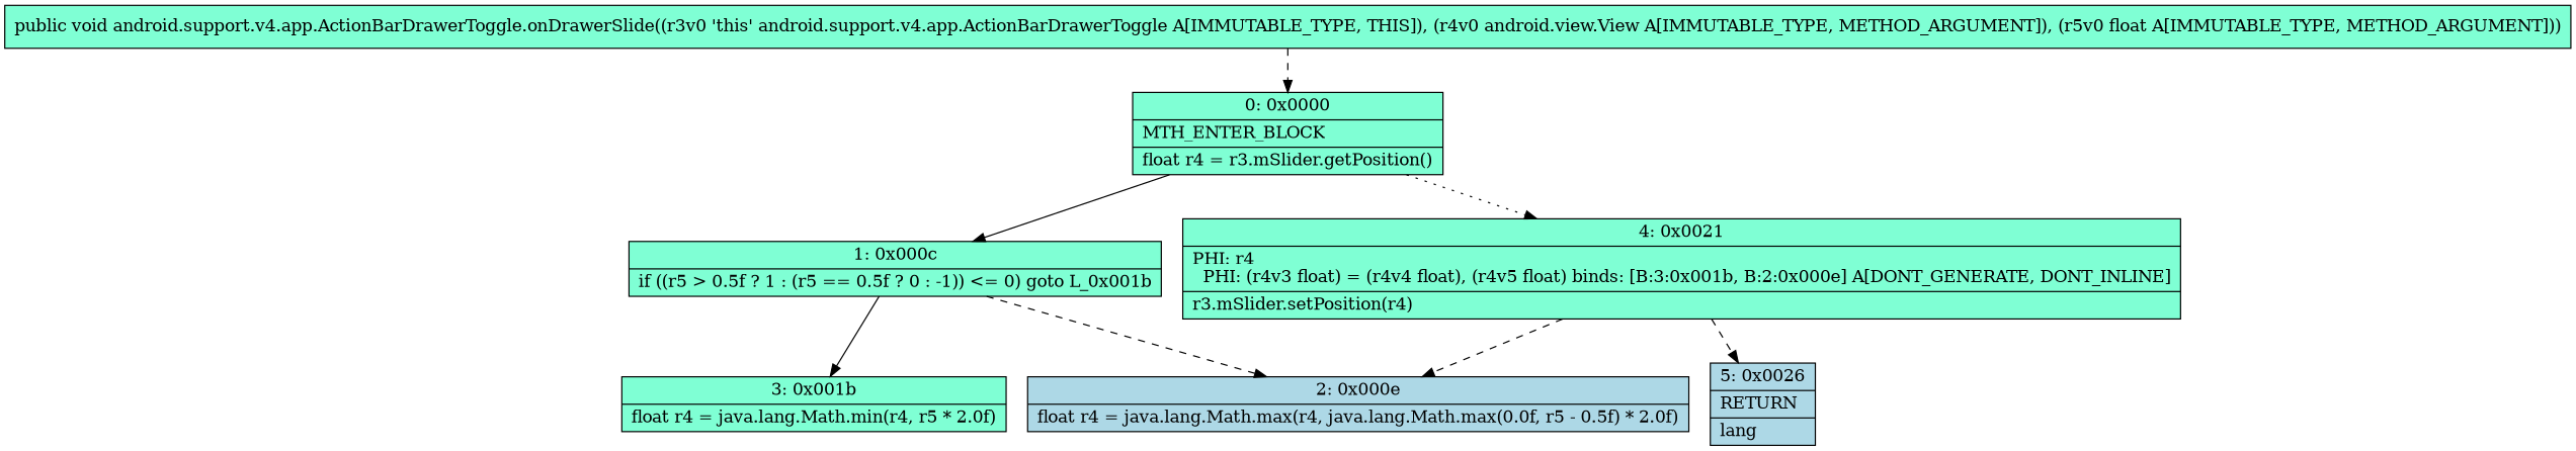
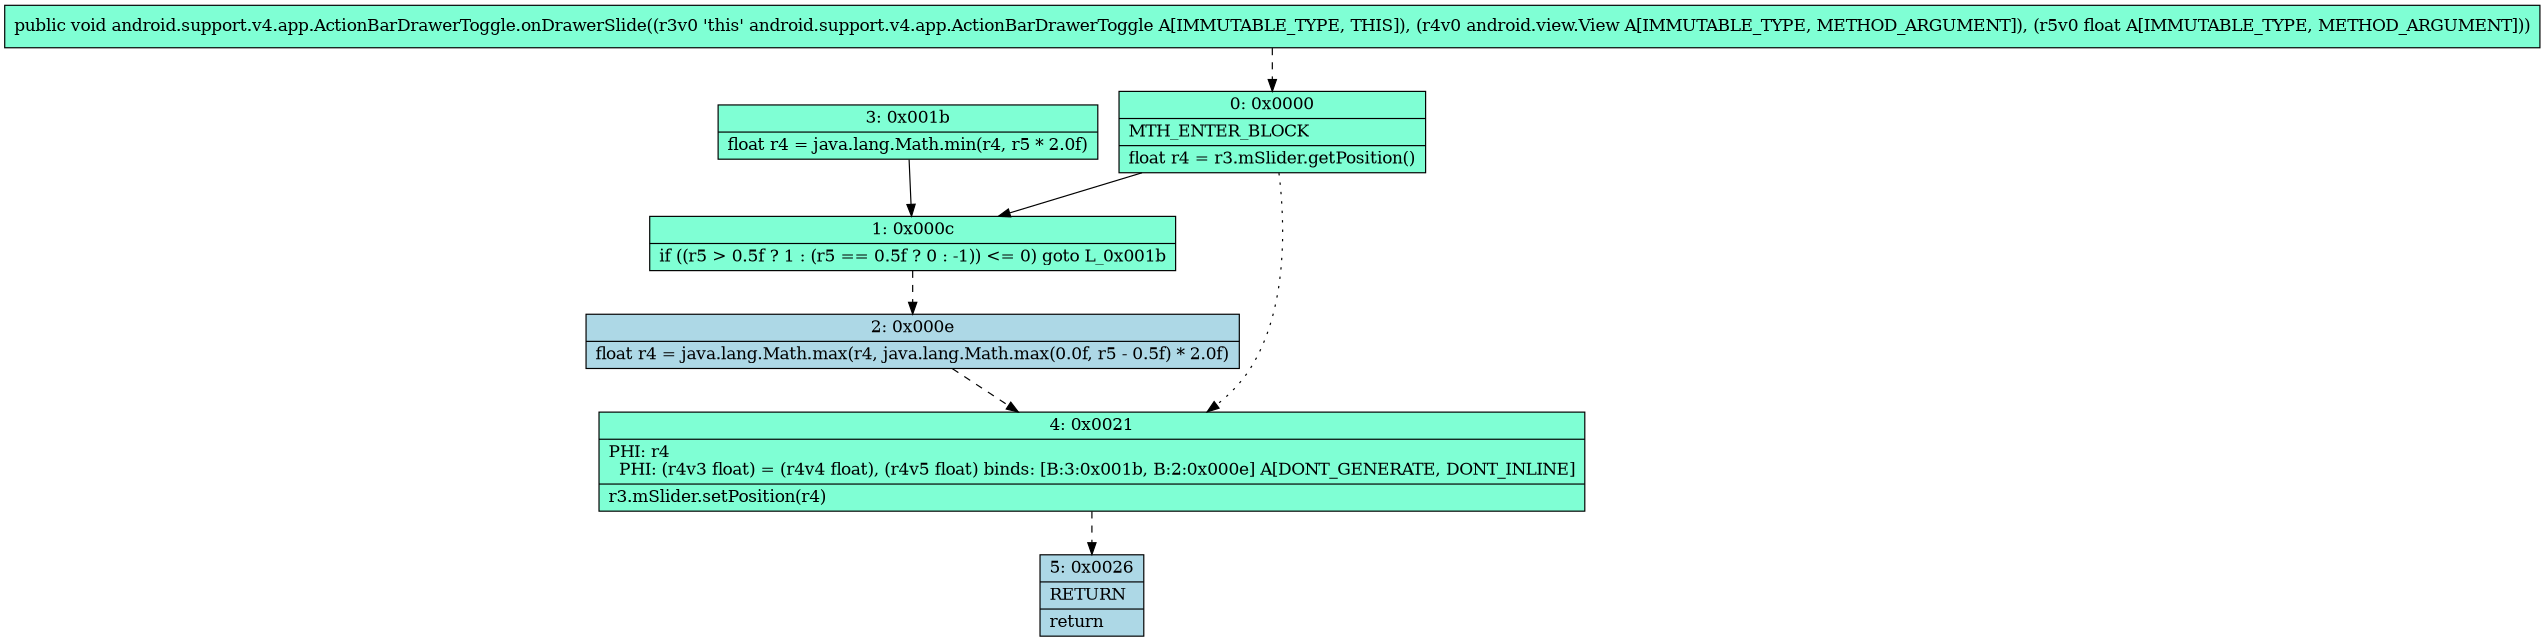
  digraph {
    node [fillcolor=aquamarine shape=record style=filled]
    edge [style=dashed]
    n1 [label="{0\:\ 0x0000|MTH_ENTER_BLOCK\l|float r4 = r3.mSlider.getPosition()\l}"]
    n2 [label="{1\:\ 0x000c|if ((r5 \> 0.5f ? 1 : (r5 == 0.5f ? 0 : \-1)) \<= 0) goto L_0x001b\l}"]
    n3 [label="{4\:\ 0x0021|PHI: r4 \l  PHI: (r4v3 float) = (r4v4 float), (r4v5 float) binds: [B:3:0x001b, B:2:0x000e] A[DONT_GENERATE, DONT_INLINE]\l|r3.mSlider.setPosition(r4)\l}"]
    n4 [fillcolor=lightblue label="{2\:\ 0x000e|float r4 = java.lang.Math.max(r4, java.lang.Math.max(0.0f, r5 \- 0.5f) * 2.0f)\l}"]
    n5 [label="{3\:\ 0x001b|float r4 = java.lang.Math.min(r4, r5 * 2.0f)\l}"]
-   n6 [fillcolor=lightblue label="{5\:\ 0x0026|RETURN\l|lang\l}"]
+   n6 [fillcolor=lightblue label="{5\:\ 0x0026|RETURN\l|return\l}"]
    n7 [label="{public void android.support.v4.app.ActionBarDrawerToggle.onDrawerSlide((r3v0 'this' android.support.v4.app.ActionBarDrawerToggle A[IMMUTABLE_TYPE, THIS]), (r4v0 android.view.View A[IMMUTABLE_TYPE, METHOD_ARGUMENT]), (r5v0 float A[IMMUTABLE_TYPE, METHOD_ARGUMENT])) }"]
    n1 -> n2 [style=solid]
    n1 -> n3 [style=dotted]
    n2 -> n4
-   n2 -> n5 [style=solid]
+   n5 -> n2 [style=solid]
    n3 -> n6
-   n3 -> n4
+   n4 -> n3
    n7 -> n1
  }
